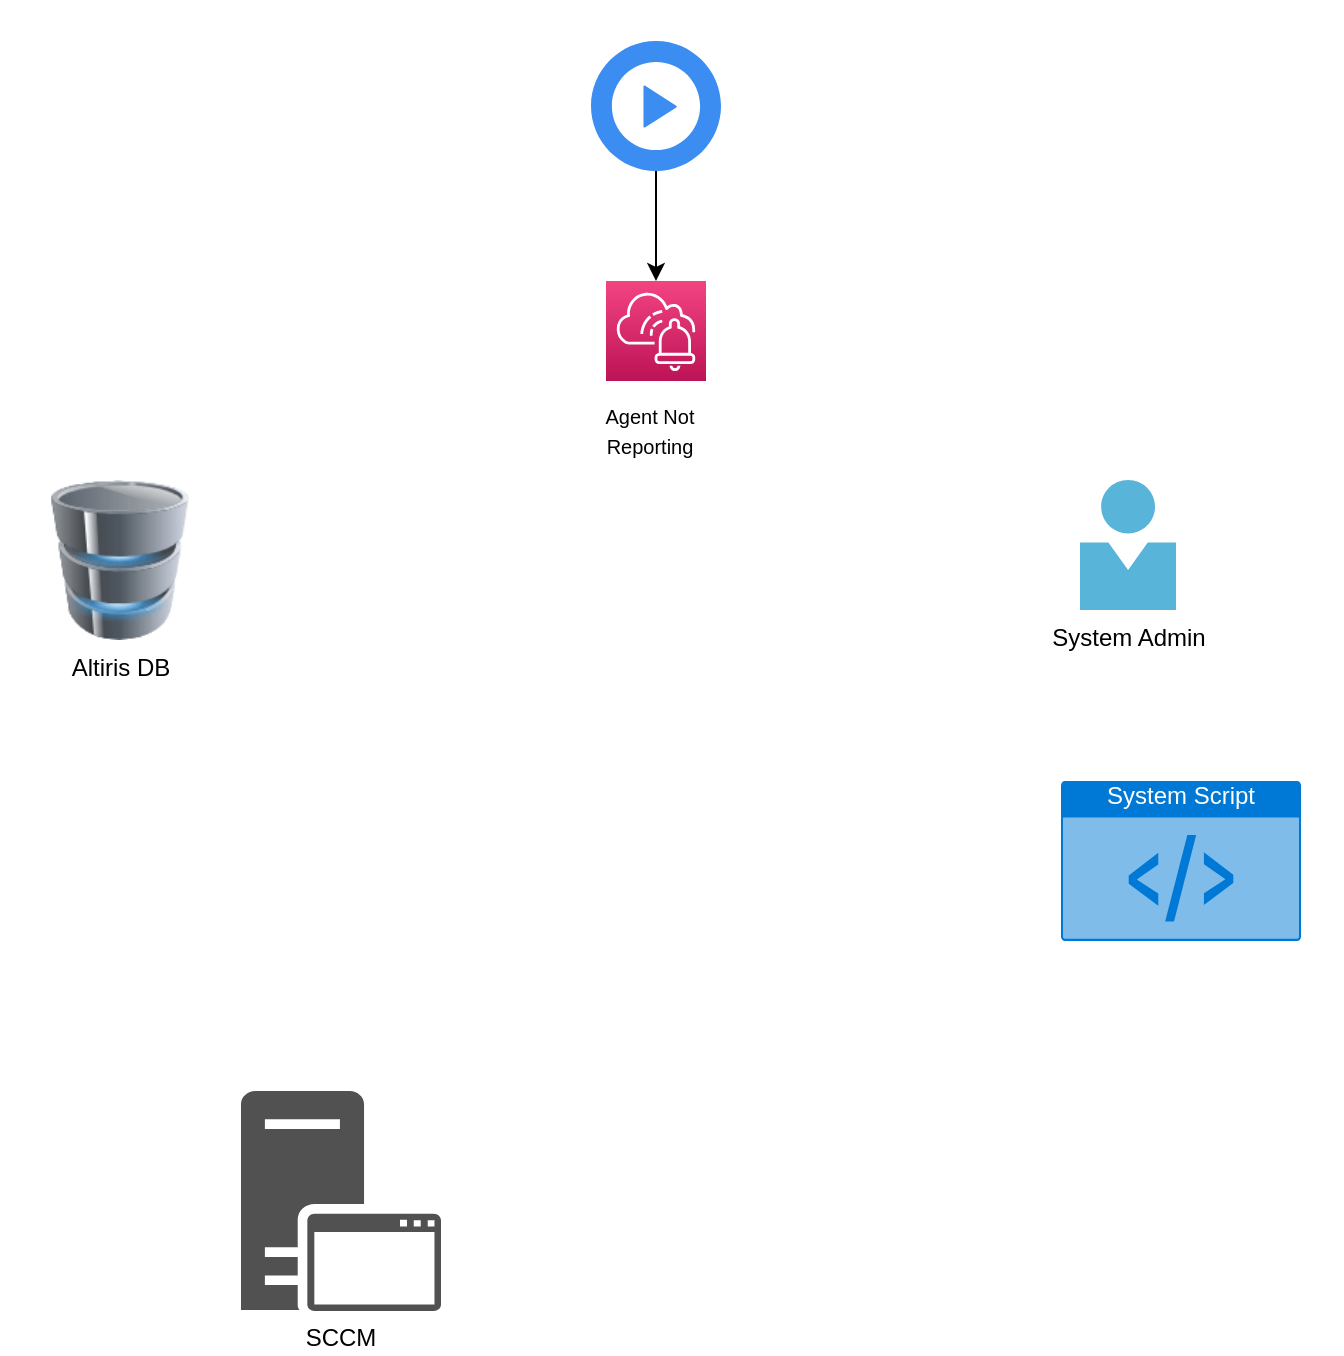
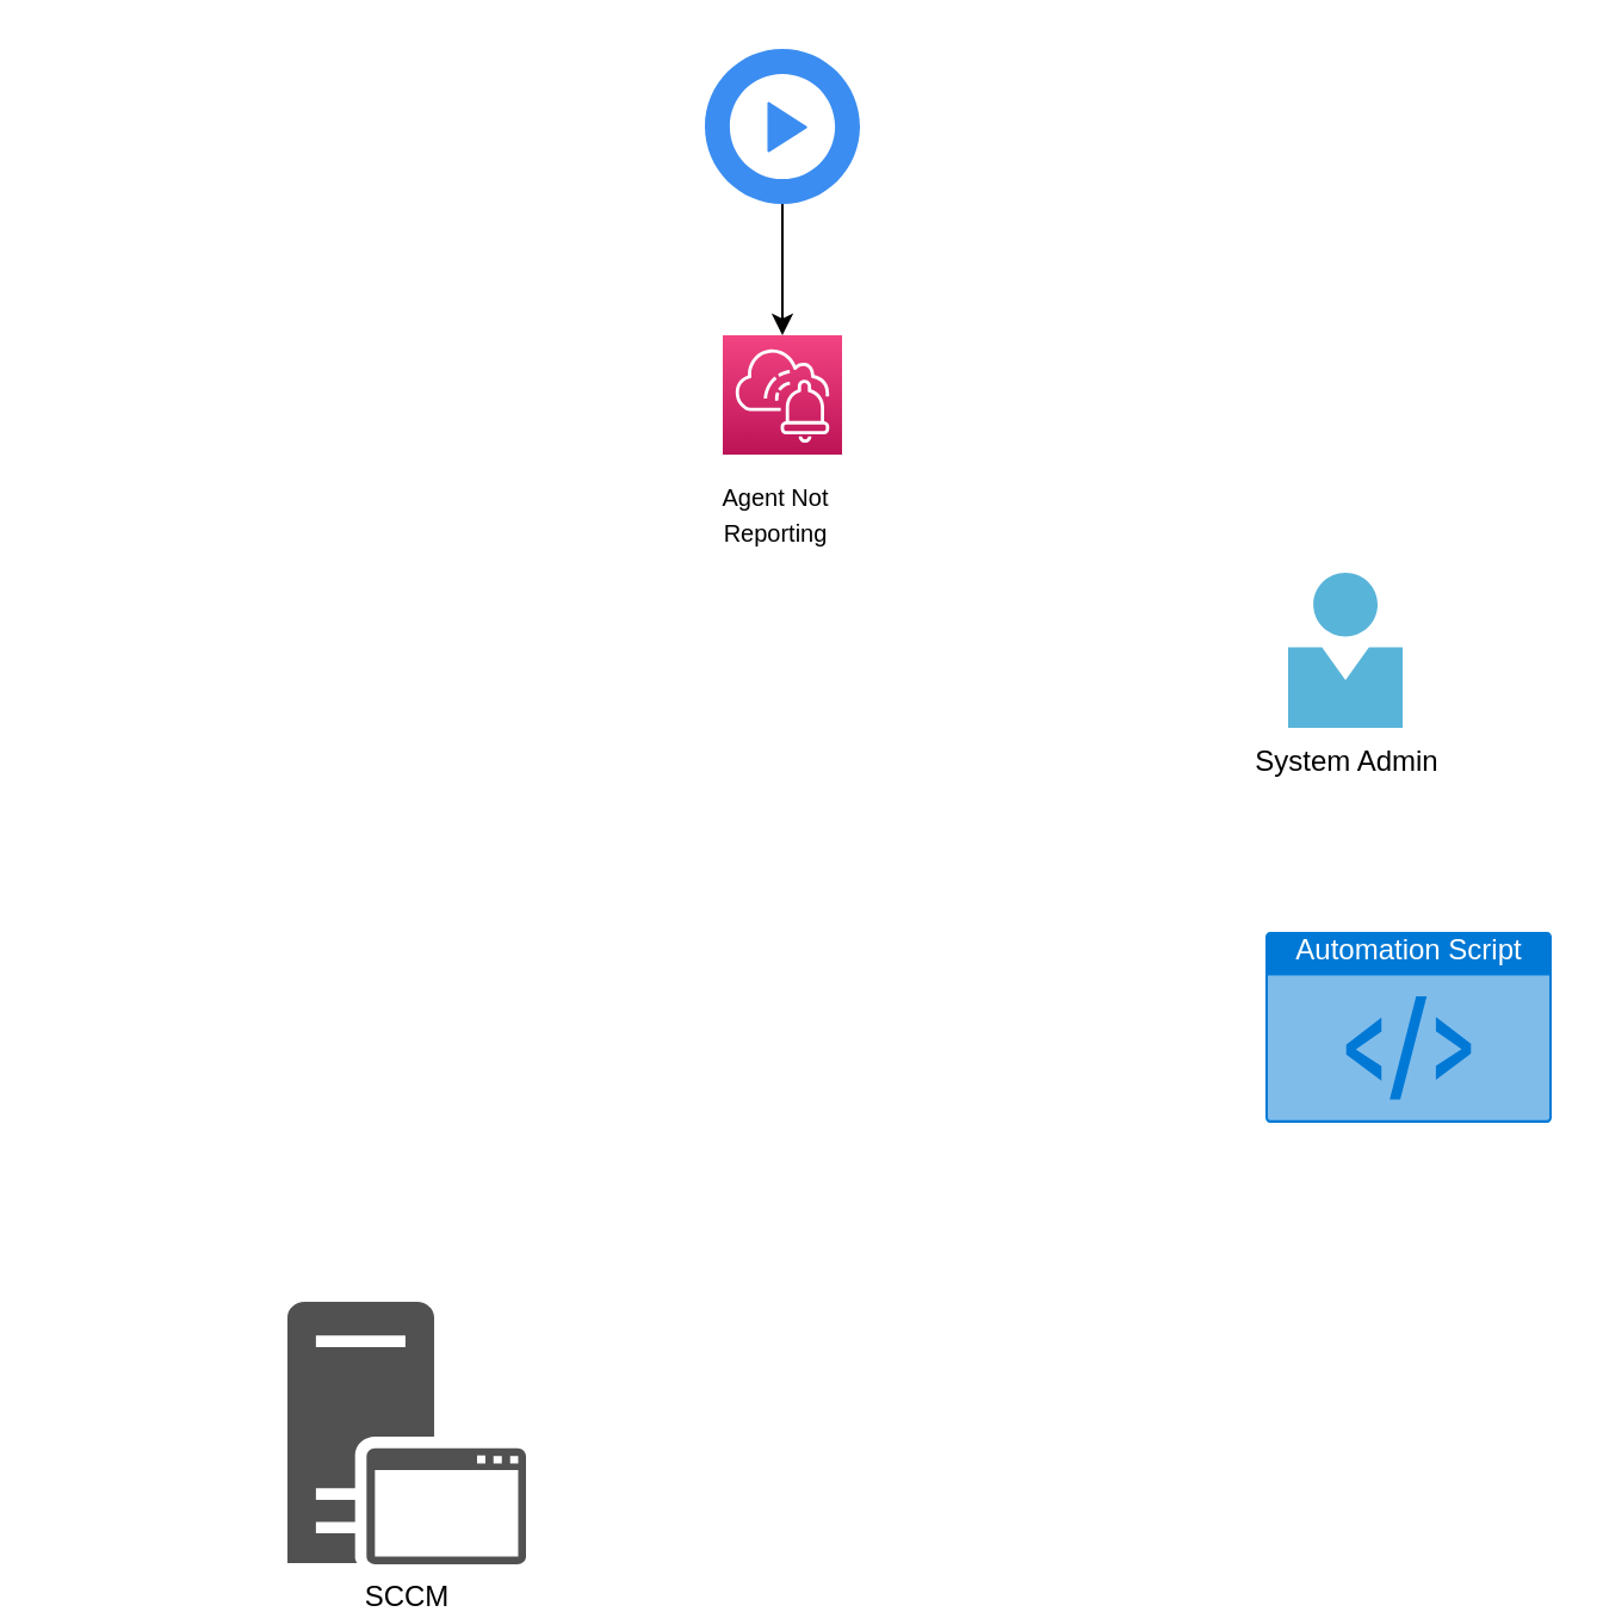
  <mxCell id="0" />
  <mxCell id="1" parent="0" />
- <mxCell id="2" value="Altiris DB" style="image;html=1;image=img/lib/clip_art/computers/Database_128x128.png" vertex="1" parent="1"><mxGeometry x="20" y="240" width="80" height="80" as="geometry" /></mxCell>
  <mxCell id="3" value="SCCM" style="sketch=0;pointerEvents=1;shadow=0;dashed=0;html=1;strokeColor=none;labelPosition=center;verticalLabelPosition=bottom;verticalAlign=top;align=center;fillColor=#515151;shape=mxgraph.mscae.system_center.secondary_site" vertex="1" parent="1"><mxGeometry x="120" y="545" width="100" height="110" as="geometry" /></mxCell>
  <mxCell id="4" value="System Admin" style="sketch=0;aspect=fixed;html=1;points=[];align=center;image;fontSize=12;image=img/lib/mscae/Person.svg;" vertex="1" parent="1"><mxGeometry x="540" y="240" width="48.1" height="65" as="geometry" /></mxCell>
- <mxCell id="5" value="System Script" style="html=1;strokeColor=none;fillColor=#0079D6;labelPosition=center;verticalLabelPosition=middle;verticalAlign=top;align=center;fontSize=12;outlineConnect=0;spacingTop=-6;fontColor=#FFFFFF;sketch=0;shape=mxgraph.sitemap.script;" vertex="1" parent="1"><mxGeometry x="530" y="390" width="120" height="80" as="geometry" /></mxCell>
+ <mxCell id="5" value="Automation Script" style="html=1;strokeColor=none;fillColor=#0079D6;labelPosition=center;verticalLabelPosition=middle;verticalAlign=top;align=center;fontSize=12;outlineConnect=0;spacingTop=-6;fontColor=#FFFFFF;sketch=0;shape=mxgraph.sitemap.script;" vertex="1" parent="1"><mxGeometry x="530" y="390" width="120" height="80" as="geometry" /></mxCell>
  <mxCell id="6" value="" style="sketch=0;points=[[0,0,0],[0.25,0,0],[0.5,0,0],[0.75,0,0],[1,0,0],[0,1,0],[0.25,1,0],[0.5,1,0],[0.75,1,0],[1,1,0],[0,0.25,0],[0,0.5,0],[0,0.75,0],[1,0.25,0],[1,0.5,0],[1,0.75,0]];points=[[0,0,0],[0.25,0,0],[0.5,0,0],[0.75,0,0],[1,0,0],[0,1,0],[0.25,1,0],[0.5,1,0],[0.75,1,0],[1,1,0],[0,0.25,0],[0,0.5,0],[0,0.75,0],[1,0.25,0],[1,0.5,0],[1,0.75,0]];outlineConnect=0;fontColor=#232F3E;gradientColor=#F34482;gradientDirection=north;fillColor=#BC1356;strokeColor=#ffffff;dashed=0;verticalLabelPosition=bottom;verticalAlign=top;align=center;html=1;fontSize=12;fontStyle=0;aspect=fixed;shape=mxgraph.aws4.resourceIcon;resIcon=mxgraph.aws4.systems_manager_incident_manager;" vertex="1" parent="1"><mxGeometry x="302.5" y="140" width="50" height="50" as="geometry" /></mxCell>
  <mxCell id="7" style="edgeStyle=orthogonalEdgeStyle;rounded=0;orthogonalLoop=1;jettySize=auto;html=1;" edge="1" parent="1" source="8" target="6"><mxGeometry relative="1" as="geometry" /></mxCell>
  <mxCell id="8" value="" style="sketch=0;html=1;aspect=fixed;strokeColor=none;shadow=0;align=center;verticalAlign=top;fillColor=#3B8DF1;shape=mxgraph.gcp2.play_start" vertex="1" parent="1"><mxGeometry x="295" y="20" width="65" height="65" as="geometry" /></mxCell>
  <mxCell id="9" value="&lt;font style=&quot;font-size: 10px&quot;&gt;Agent Not Reporting&lt;/font&gt;" style="text;html=1;strokeColor=none;fillColor=none;align=center;verticalAlign=middle;whiteSpace=wrap;rounded=0;" vertex="1" parent="1"><mxGeometry x="295" y="200" width="60" height="30" as="geometry" /></mxCell>
